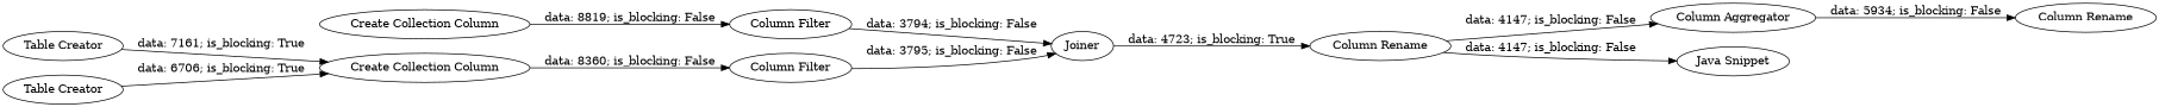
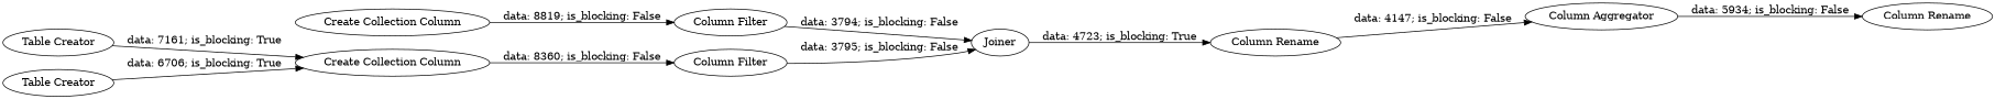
  digraph {
    rankdir=LR
    n1 [label="Column Filter"]
    n2 [label=Joiner]
    n3 [label="Column Rename"]
    n4 [label="Table Creator"]
    n5 [label="Create Collection Column"]
    n6 [label="Column Aggregator"]
    n7 [label="Column Rename"]
-   n8 [label="Java Snippet"]
    n9 [label="Table Creator"]
    n10 [label="Create Collection Column"]
    n11 [label="Column Filter"]
    n1 -> n2 [label="data: 3795; is_blocking: False"]
    n2 -> n3 [label="data: 4723; is_blocking: True"]
    n3 -> n6 [label="data: 4147; is_blocking: False"]
-   n3 -> n8 [label="data: 4147; is_blocking: False"]
    n4 -> n5 [label="data: 7161; is_blocking: True"]
    n5 -> n1 [label="data: 8360; is_blocking: False"]
    n6 -> n7 [label="data: 5934; is_blocking: False"]
    n9 -> n5 [label="data: 6706; is_blocking: True"]
    n10 -> n11 [label="data: 8819; is_blocking: False"]
    n11 -> n2 [label="data: 3794; is_blocking: False"]
  }
